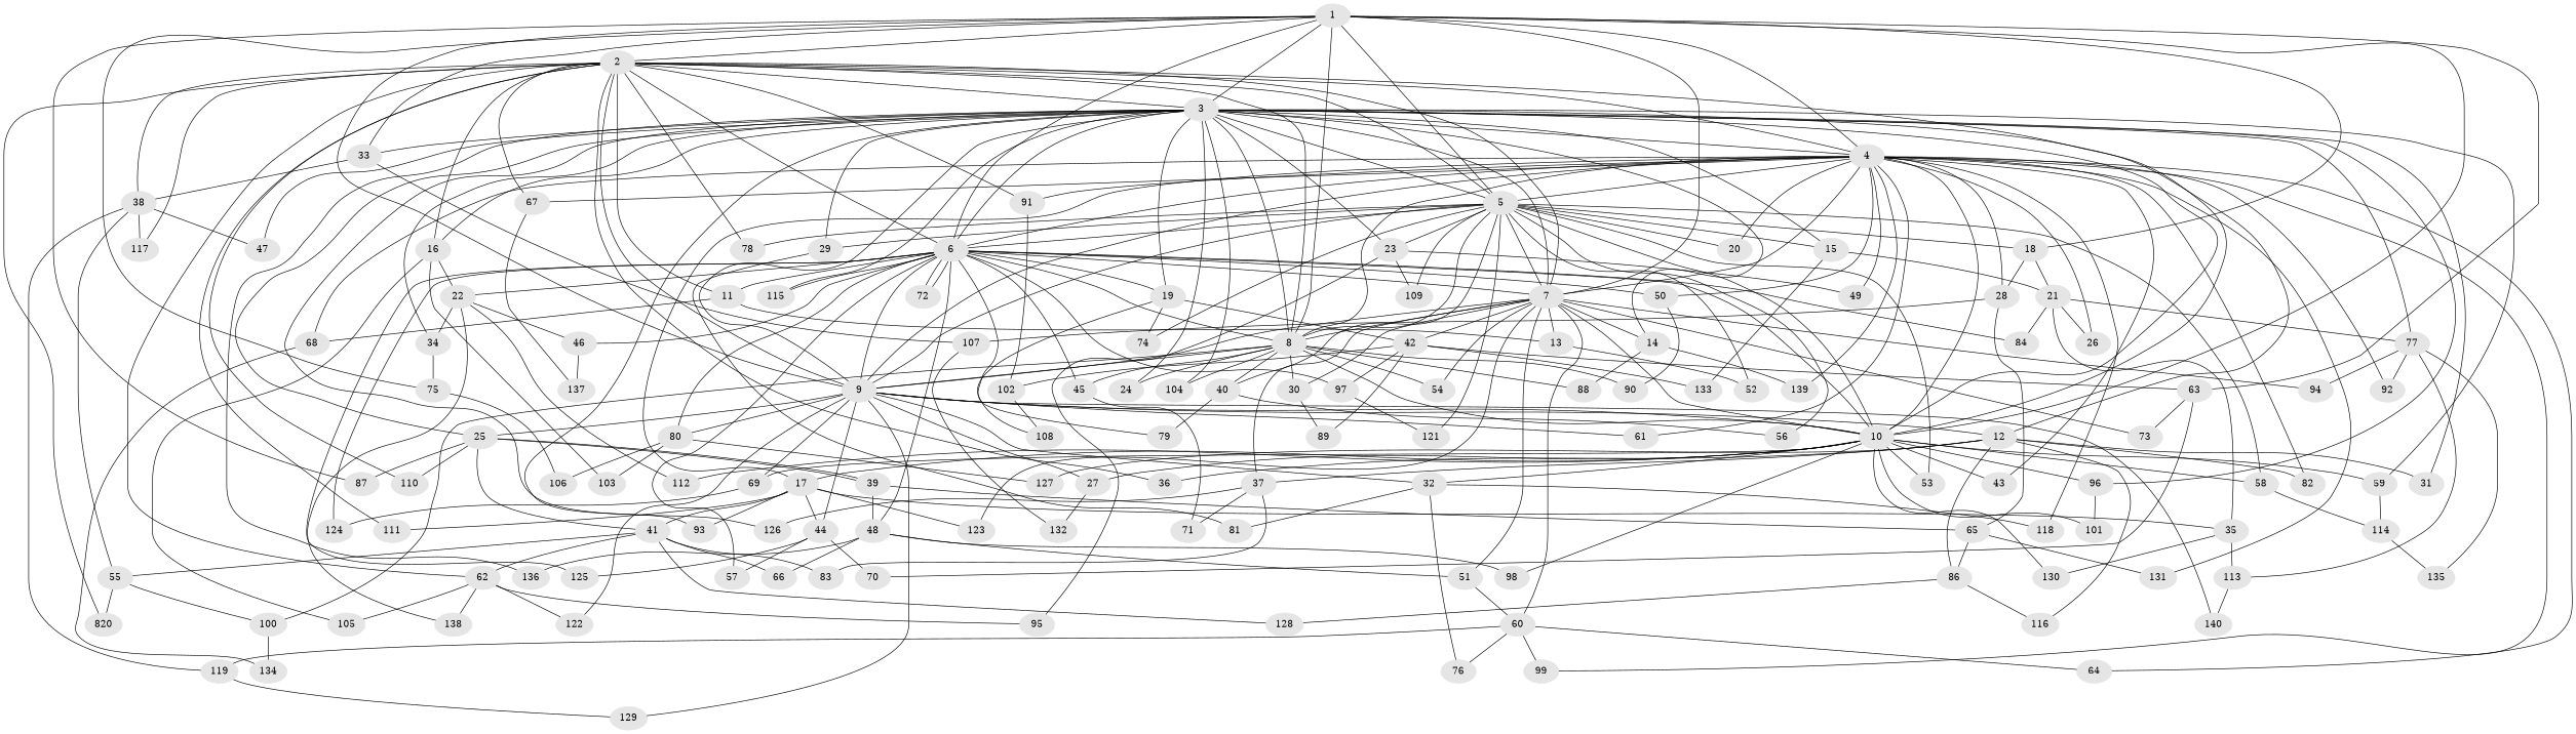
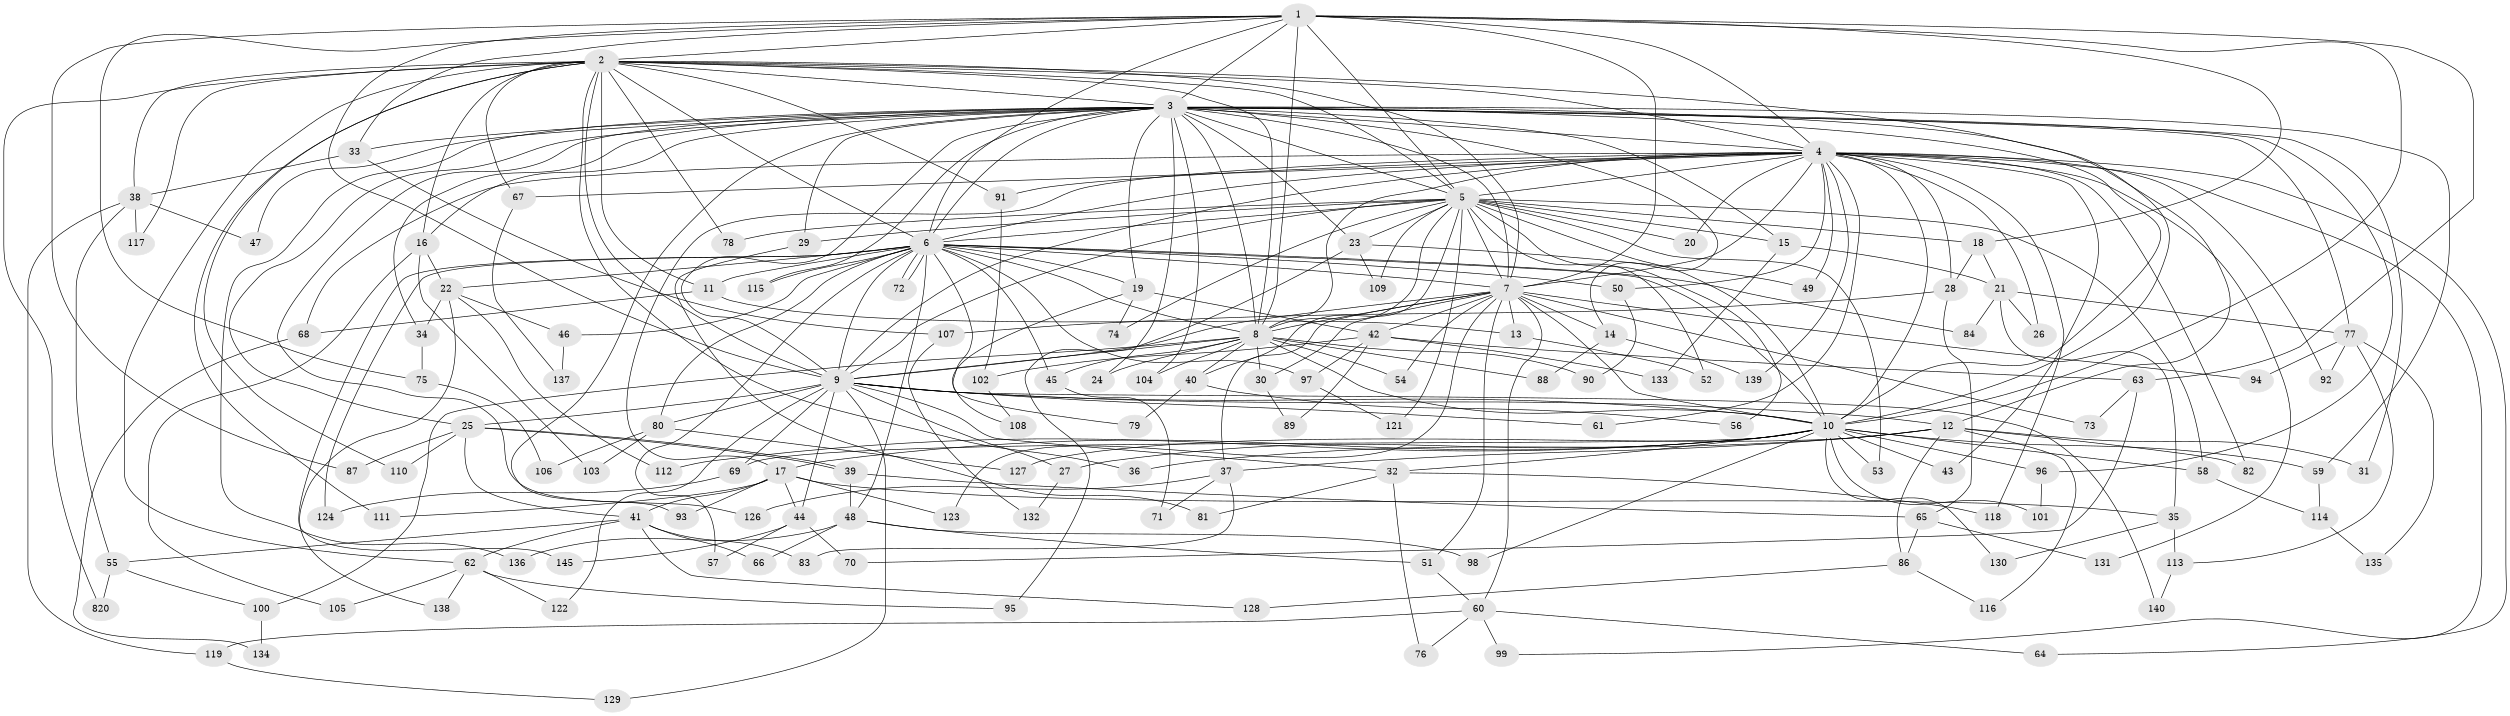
  graph {
    node [color=gray90 style=filled]
    1
    2
    3
    4
    5
    6
    7
    8
    9
    10
    18
    33
    63
    75
    87
    11
    16
    36
    38
    62
    67
    78
    91
    110
    111
    117
    n27 [label=820]
    12
    14
    15
    19
    23
    24
    25
    29
    31
    34
    47
    59
    77
    93
    96
    104
    115
    126
    136
    17
    20
    26
    28
    43
    49
    50
    61
    64
    68
    82
    92
    99
    118
    131
    139
    40
    52
    53
    56
    58
    74
    109
    121
    22
    45
    46
    48
    57
    72
    79
    80
    84
    97
    124
-   125
+   125 [label=145]
    13
    30
    37
    42
    51
    54
    60
    73
    94
    123
    88
    90
    100
    27
    32
    44
    69
    122
    129
    140
    98
    101
    112
    130
    21
    107
    70
    106
    103
    105
    55
    119
    138
    95
    137
    102
    86
    116
    127
    133
    108
    41
    39
    81
    114
    113
    135
    35
    65
    134
    71
    66
    89
    83
    76
    132
    128
    1 -- 2
    1 -- 3
    1 -- 4
    1 -- 5
    1 -- 6
    1 -- 7
    1 -- 8
    1 -- 9
    1 -- 10
    1 -- 18
    1 -- 33
    1 -- 63
    1 -- 75
    1 -- 87
    2 -- 3
    2 -- 4
    2 -- 5
    2 -- 6
    2 -- 7
    2 -- 8
    2 -- 9
    2 -- 10
    2 -- 11
    2 -- 16
    2 -- 36
    2 -- 38
    2 -- 62
    2 -- 67
    2 -- 78
    2 -- 91
    2 -- 110
    2 -- 111
    2 -- 117
    2 -- n27
    3 -- 4
    3 -- 5
    3 -- 6
    3 -- 7
    3 -- 8
    3 -- 9
    3 -- 10
    3 -- 33
    3 -- 16
    3 -- 12
    3 -- 14
    3 -- 15
    3 -- 19
    3 -- 23
    3 -- 24
    3 -- 25
    3 -- 29
    3 -- 31
    3 -- 34
    3 -- 47
    3 -- 59
    3 -- 77
    3 -- 93
    3 -- 96
    3 -- 104
    3 -- 115
    3 -- 126
    3 -- 136
    4 -- 5
    4 -- 6
    4 -- 7
    4 -- 8
    4 -- 9
    4 -- 10
    4 -- 67
    4 -- 91
    4 -- 17
    4 -- 20
    4 -- 26
    4 -- 28
    4 -- 43
    4 -- 49
    4 -- 50
    4 -- 61
    4 -- 64
    4 -- 68
    4 -- 82
    4 -- 92
    4 -- 99
    4 -- 118
    4 -- 131
    4 -- 139
    5 -- 6
    5 -- 7
    5 -- 8
    5 -- 9
    5 -- 10
    5 -- 18
    5 -- 78
    5 -- 15
    5 -- 23
    5 -- 29
    5 -- 20
    5 -- 40
    5 -- 52
    5 -- 53
    5 -- 56
    5 -- 58
    5 -- 74
    5 -- 109
    5 -- 121
    6 -- 7
    6 -- 8
    6 -- 9
    6 -- 10
    6 -- 11
    6 -- 19
    6 -- 115
    6 -- 50
    6 -- 22
    6 -- 45
    6 -- 46
    6 -- 48
    6 -- 57
    6 -- 72
    6 -- 72
    6 -- 79
    6 -- 80
    6 -- 84
    6 -- 97
    6 -- 124
    6 -- 125
    7 -- 8
    7 -- 9
    7 -- 10
    7 -- 14
    7 -- 13
    7 -- 30
    7 -- 37
    7 -- 42
    7 -- 51
    7 -- 54
    7 -- 60
    7 -- 73
    7 -- 94
    7 -- 123
    8 -- 9
    8 -- 10
    8 -- 24
    8 -- 104
    8 -- 40
    8 -- 45
    8 -- 30
    8 -- 54
    8 -- 88
    8 -- 90
    8 -- 100
    9 -- 10
    9 -- 12
    9 -- 25
    9 -- 61
    9 -- 80
    9 -- 27
    9 -- 32
    9 -- 44
    9 -- 69
    9 -- 122
    9 -- 129
    9 -- 140
    10 -- 59
    10 -- 96
    10 -- 17
    10 -- 43
    10 -- 53
    10 -- 58
    10 -- 27
    10 -- 32
    10 -- 69
    10 -- 98
    10 -- 101
    10 -- 112
    10 -- 130
    18 -- 28
    18 -- 21
    33 -- 38
    33 -- 107
    63 -- 73
    63 -- 70
    75 -- 106
    11 -- 68
    11 -- 13
    16 -- 22
    16 -- 103
    16 -- 105
    38 -- 117
    38 -- 47
    38 -- 55
    38 -- 119
    62 -- 122
    62 -- 105
    62 -- 138
    62 -- 95
    67 -- 137
    91 -- 102
    12 -- 36
    12 -- 31
    12 -- 82
    12 -- 37
    12 -- 86
    12 -- 116
    12 -- 127
    14 -- 139
    14 -- 88
    15 -- 21
    15 -- 133
    19 -- 74
    19 -- 42
    19 -- 108
    23 -- 49
    23 -- 109
    23 -- 95
    25 -- 87
    25 -- 110
    25 -- 41
    25 -- 39
    25 -- 39
    29 -- 81
    34 -- 75
    59 -- 114
    77 -- 92
    77 -- 94
    77 -- 113
    77 -- 135
    96 -- 101
    17 -- 111
    17 -- 93
    17 -- 123
    17 -- 44
    17 -- 41
    17 -- 35
    28 -- 107
    28 -- 65
    50 -- 90
    68 -- 134
    40 -- 56
    40 -- 79
    58 -- 114
    22 -- 34
    22 -- 46
    22 -- 112
    22 -- 138
    45 -- 71
    46 -- 137
    48 -- 136
    48 -- 51
    48 -- 98
    48 -- 66
    80 -- 106
    80 -- 103
    80 -- 127
    97 -- 121
    13 -- 52
    30 -- 89
    37 -- 126
    37 -- 71
    37 -- 83
    42 -- 63
    42 -- 97
    42 -- 102
    42 -- 133
    42 -- 89
    51 -- 60
    60 -- 64
    60 -- 99
    60 -- 119
    60 -- 76
    100 -- 134
    27 -- 132
    32 -- 118
    32 -- 81
    32 -- 76
    44 -- 57
    44 -- 125
    44 -- 70
    69 -- 124
    21 -- 77
    21 -- 26
    21 -- 84
    21 -- 35
    107 -- 132
    55 -- n27
    55 -- 100
    119 -- 129
    102 -- 108
    86 -- 116
    86 -- 128
    41 -- 62
    41 -- 55
    41 -- 66
    41 -- 83
    41 -- 128
    39 -- 48
    39 -- 65
    114 -- 135
    113 -- 140
    35 -- 130
    35 -- 113
    65 -- 131
    65 -- 86
  }
